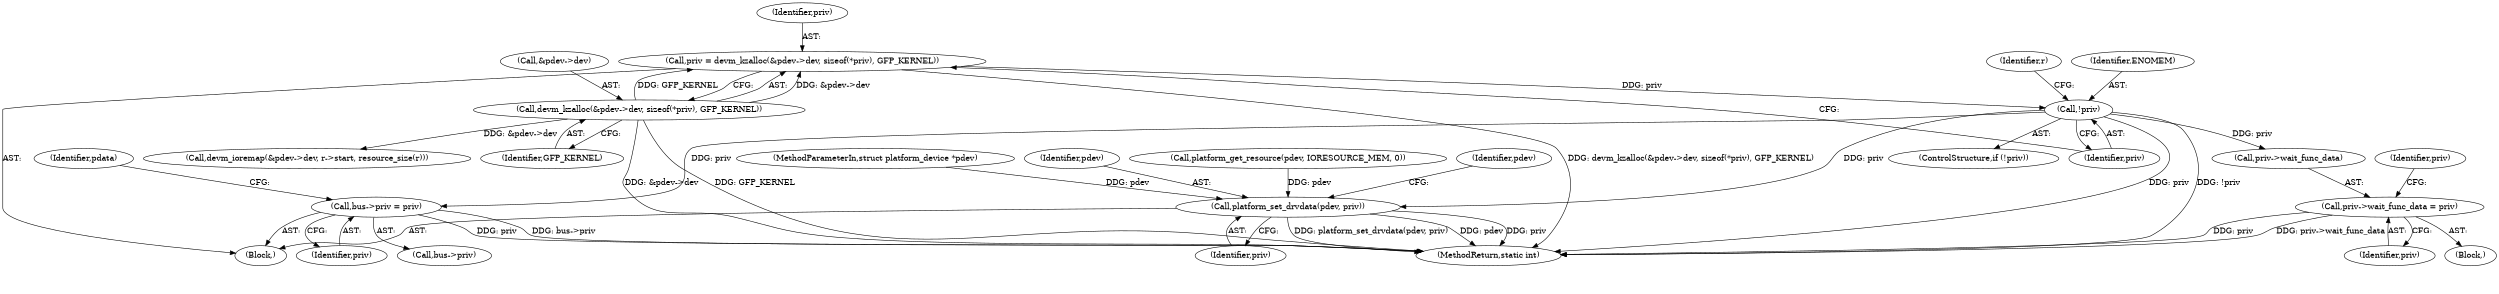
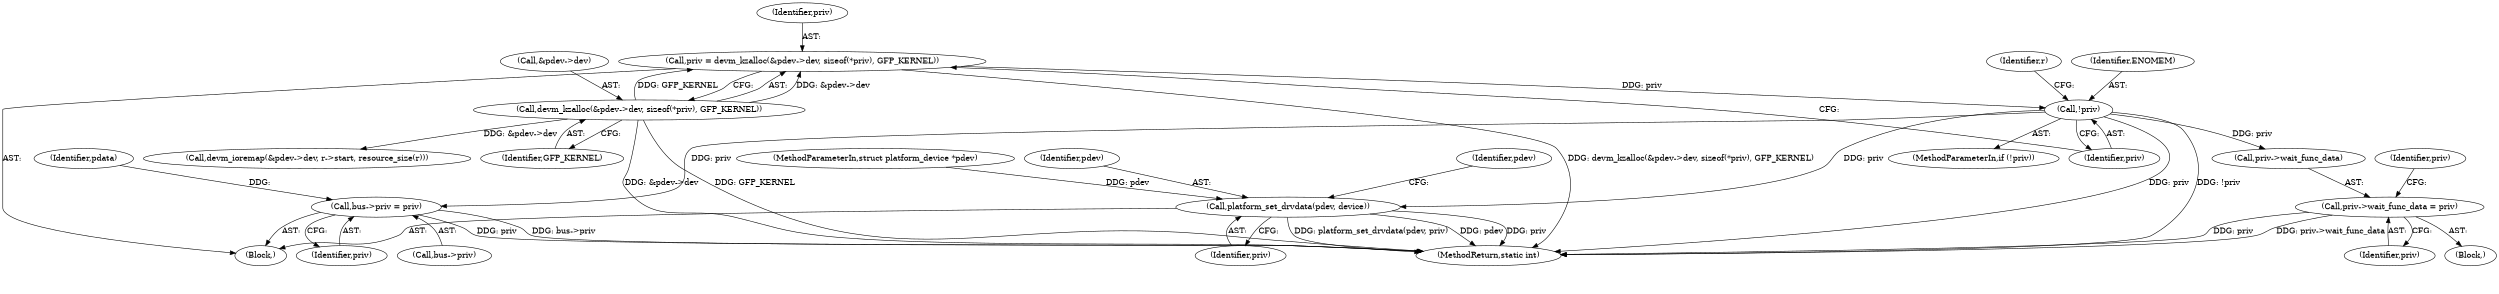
  digraph {
    n1 [label="(Call,priv = devm_kzalloc(&pdev->dev, sizeof(*priv), GFP_KERNEL))"]
    n2 [label="(Call,devm_kzalloc(&pdev->dev, sizeof(*priv), GFP_KERNEL))"]
    n3 [label="(Call,!priv)"]
    n4 [label="(MethodReturn,static int)"]
    n5 [label="(Block,)"]
    n6 [label="(Identifier,GFP_KERNEL)"]
    n7 [label="(Call,devm_ioremap(&pdev->dev, r->start, resource_size(r)))"]
    n8 [label="(Call,bus->priv = priv)"]
-   n9 [label="(Call,platform_set_drvdata(pdev, priv))"]
-   n10 [label="(ControlStructure,if (!priv))"]
+   n9 [label="(Call,platform_set_drvdata(pdev, device))"]
+   n10 [label="(MethodParameterIn,if (!priv))"]
    n11 [label="(Identifier,priv)"]
    n12 [label="(Call,priv->wait_func_data)"]
    n13 [label="(Identifier,priv)"]
    n14 [label="(Call,priv->wait_func_data = priv)"]
    n15 [label="(Identifier,priv)"]
    n16 [label="(Block,)"]
    n17 [label="(Identifier,priv)"]
-   n18 [label="(Call,platform_get_resource(pdev, IORESOURCE_MEM, 0))"]
    n19 [label="(Identifier,r)"]
    n20 [label="(Identifier,pdata)"]
    n21 [label="(Identifier,pdev)"]
    n22 [label="(Identifier,ENOMEM)"]
    n23 [label="(MethodParameterIn,struct platform_device *pdev)"]
    n24 [label="(Identifier,priv)"]
    n25 [label="(Identifier,pdev)"]
    n26 [label="(Identifier,priv)"]
    n27 [label="(Call,&pdev->dev)"]
    n28 [label="(Call,bus->priv)"]
    n1 -> n2 [label="CFG: "]
    n1 -> n3 [label="DDG: priv"]
    n1 -> n4 [label="DDG: devm_kzalloc(&pdev->dev, sizeof(*priv), GFP_KERNEL)"]
    n1 -> n5 [label="AST: "]
    n2 -> n1 [label="AST: "]
    n2 -> n1 [label="DDG: &pdev->dev"]
    n2 -> n1 [label="DDG: GFP_KERNEL"]
    n2 -> n4 [label="DDG: GFP_KERNEL"]
    n2 -> n4 [label="DDG: &pdev->dev"]
    n2 -> n6 [label="CFG: "]
    n2 -> n7 [label="DDG: &pdev->dev"]
    n3 -> n4 [label="DDG: !priv"]
    n3 -> n4 [label="DDG: priv"]
    n3 -> n8 [label="DDG: priv"]
    n3 -> n9 [label="DDG: priv"]
    n3 -> n10 [label="AST: "]
    n3 -> n11 [label="CFG: "]
    n3 -> n12 [label="DDG: priv"]
    n6 -> n2 [label="AST: "]
    n8 -> n4 [label="DDG: bus->priv"]
    n8 -> n4 [label="DDG: priv"]
    n8 -> n5 [label="AST: "]
    n8 -> n13 [label="CFG: "]
    n9 -> n4 [label="DDG: platform_set_drvdata(pdev, priv)"]
    n9 -> n4 [label="DDG: pdev"]
    n9 -> n4 [label="DDG: priv"]
    n9 -> n5 [label="AST: "]
    n9 -> n17 [label="CFG: "]
    n11 -> n1 [label="CFG: "]
    n11 -> n3 [label="AST: "]
    n12 -> n14 [label="AST: "]
    n13 -> n8 [label="AST: "]
    n14 -> n4 [label="DDG: priv->wait_func_data"]
    n14 -> n4 [label="DDG: priv"]
    n14 -> n15 [label="CFG: "]
    n14 -> n16 [label="AST: "]
    n15 -> n14 [label="AST: "]
    n17 -> n9 [label="AST: "]
-   n18 -> n9 [label="DDG: pdev"]
    n19 -> n3 [label="CFG: "]
-   n20 -> n8 [label="CFG: "]
+   n20 -> n8 [label="DDG: "]
    n21 -> n9 [label="CFG: "]
    n22 -> n3 [label="AST: "]
    n23 -> n9 [label="DDG: pdev"]
    n24 -> n1 [label="AST: "]
    n25 -> n9 [label="AST: "]
    n26 -> n14 [label="CFG: "]
    n27 -> n2 [label="AST: "]
-   n8 -> n28 [label="AST: "]
+   n28 -> n8 [label="AST: "]
  }
